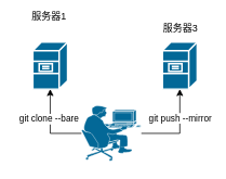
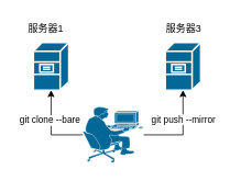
  <mxCell id="0" />
  <mxCell id="1" parent="0" />
  <mxCell id="2" value="" style="edgeStyle=orthogonalEdgeStyle;rounded=0;orthogonalLoop=1;jettySize=auto;html=1;entryX=0.5;entryY=1;entryDx=0;entryDy=0;entryPerimeter=0;" edge="1" parent="1" source="6" target="8"><mxGeometry relative="1" as="geometry"><mxPoint x="231" y="163.5" as="targetPoint" /></mxGeometry></mxCell>
  <mxCell id="3" value="git push --mirror" style="edgeLabel;html=1;align=center;verticalAlign=middle;resizable=0;points=[];" vertex="1" connectable="0" parent="2"><mxGeometry x="0.308" relative="1" as="geometry"><mxPoint as="offset" /></mxGeometry></mxCell>
  <mxCell id="4" value="" style="edgeStyle=orthogonalEdgeStyle;rounded=0;orthogonalLoop=1;jettySize=auto;html=1;" edge="1" parent="1" source="6" target="7"><mxGeometry relative="1" as="geometry"><mxPoint x="43" y="163.5" as="targetPoint" /></mxGeometry></mxCell>
  <mxCell id="5" value="git clone --bare" style="edgeLabel;html=1;align=center;verticalAlign=middle;resizable=0;points=[];" vertex="1" connectable="0" parent="4"><mxGeometry x="0.226" y="2" relative="1" as="geometry"><mxPoint as="offset" /></mxGeometry></mxCell>
  <mxCell id="6" value="" style="shape=mxgraph.cisco.people.pc_man;sketch=0;html=1;pointerEvents=1;dashed=0;fillColor=#036897;strokeColor=#ffffff;strokeWidth=2;verticalLabelPosition=bottom;verticalAlign=top;align=center;outlineConnect=0;" vertex="1" parent="1"><mxGeometry x="100" y="129" width="74" height="69" as="geometry" /></mxCell>
  <mxCell id="7" value="" style="shape=mxgraph.cisco.servers.file_server;sketch=0;html=1;pointerEvents=1;dashed=0;fillColor=#036897;strokeColor=#ffffff;strokeWidth=2;verticalLabelPosition=bottom;verticalAlign=top;align=center;outlineConnect=0;" vertex="1" parent="1"><mxGeometry x="40" y="51" width="43" height="58" as="geometry" /></mxCell>
  <mxCell id="8" value="" style="shape=mxgraph.cisco.servers.file_server;sketch=0;html=1;pointerEvents=1;dashed=0;fillColor=#036897;strokeColor=#ffffff;strokeWidth=2;verticalLabelPosition=bottom;verticalAlign=top;align=center;outlineConnect=0;" vertex="1" parent="1"><mxGeometry x="200" y="51" width="43" height="58" as="geometry" /></mxCell>
- <mxCell id="9" value="&lt;span style=&quot;background-color: rgb(255, 255, 255);&quot;&gt;服务器1&lt;/span&gt;" style="text;html=1;align=center;verticalAlign=middle;resizable=0;points=[];autosize=1;strokeColor=none;fillColor=none;" vertex="1" parent="1"><mxGeometry x="25" y="5" width="70" height="30" as="geometry" /></mxCell>
+ <mxCell id="9" value="&lt;span style=&quot;background-color: rgb(255, 255, 255);&quot;&gt;服务器1&lt;/span&gt;" style="text;html=1;align=center;verticalAlign=middle;resizable=0;points=[];autosize=1;strokeColor=none;fillColor=none;" vertex="1" parent="1"><mxGeometry x="20" y="20" width="70" height="30" as="geometry" /></mxCell>
  <mxCell id="10" value="&lt;span style=&quot;background-color: rgb(255, 255, 255);&quot;&gt;服务器3&lt;/span&gt;" style="text;html=1;align=center;verticalAlign=middle;resizable=0;points=[];autosize=1;strokeColor=none;fillColor=none;" vertex="1" parent="1"><mxGeometry x="186.5" y="20" width="70" height="30" as="geometry" /></mxCell>
